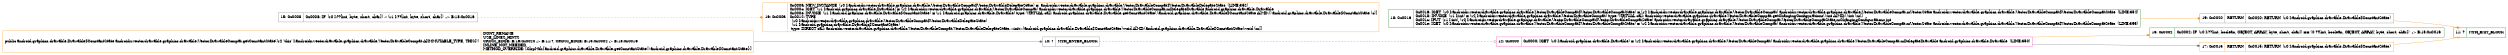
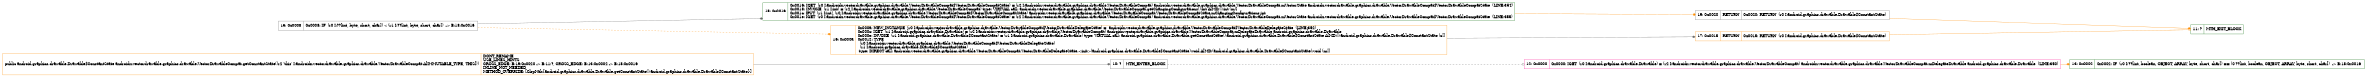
  digraph {
    rankdir=LR
    node [color=gray40 shape=record]
    edge [arrowhead=diamond color=darkorange]
    n1 [label="{10\:\ ?|MTH_ENTER_BLOCK\l}"]
    n2 [color=deeppink label="{12\:\ 0x0000|0x0000: IGET  (r0 I:android.graphics.drawable.Drawable) = (r2 I:androidx.vectordrawable.graphics.drawable.VectorDrawableCompat) androidx.vectordrawable.graphics.drawable.VectorDrawableCompat.mDelegateDrawable android.graphics.drawable.Drawable  (LINE:350)\l}"]
    n3 [color=darkgreen label="{13\:\ 0x0002|0x0002: IF  (r0 I:??[int, boolean, OBJECT, ARRAY, byte, short, char]) == (0 ??[int, boolean, OBJECT, ARRAY, byte, short, char])  \-\> B:18:0x0016 \l}"]
    n4 [color=darkgreen label="{18\:\ 0x0016|0x0016: IGET  (r0 I:androidx.vectordrawable.graphics.drawable.VectorDrawableCompat$VectorDrawableCompatState) = (r2 I:androidx.vectordrawable.graphics.drawable.VectorDrawableCompat) androidx.vectordrawable.graphics.drawable.VectorDrawableCompat.mVectorState androidx.vectordrawable.graphics.drawable.VectorDrawableCompat$VectorDrawableCompatState  (LINE:354)\l0x0018: INVOKE  (r1 I:int) = (r2 I:androidx.vectordrawable.graphics.drawable.VectorDrawableCompat) type: VIRTUAL call: androidx.vectordrawable.graphics.drawable.VectorDrawableCompat.getChangingConfigurations():int A[MD:():int (m)]\l0x001c: IPUT  (r1 I:int), (r0 I:androidx.vectordrawable.graphics.drawable.VectorDrawableCompat$VectorDrawableCompatState) androidx.vectordrawable.graphics.drawable.VectorDrawableCompat.VectorDrawableCompatState.mChangingConfigurations int \l0x001e: IGET  (r0 I:androidx.vectordrawable.graphics.drawable.VectorDrawableCompat$VectorDrawableCompatState) = (r2 I:androidx.vectordrawable.graphics.drawable.VectorDrawableCompat) androidx.vectordrawable.graphics.drawable.VectorDrawableCompat.mVectorState androidx.vectordrawable.graphics.drawable.VectorDrawableCompat$VectorDrawableCompatState  (LINE:355)\l}"]
    n5 [label="{19\:\ 0x0020|RETURN\l|0x0020: RETURN  (r0 I:android.graphics.drawable.Drawable$ConstantState) \l}"]
    n6 [label="{15\:\ 0x0008|0x0008: IF  (r0 I:??[int, byte, short, char]) \< (r1 I:??[int, byte, short, char])  \-\> B:18:0x0016 \l}"]
    n7 [color=darkorange label="{16\:\ 0x000a|0x000a: NEW_INSTANCE  (r0 I:androidx.vectordrawable.graphics.drawable.VectorDrawableCompat$VectorDrawableDelegateState) =  androidx.vectordrawable.graphics.drawable.VectorDrawableCompat$VectorDrawableDelegateState  (LINE:352)\l0x000c: IGET  (r1 I:android.graphics.drawable.Drawable) = (r2 I:androidx.vectordrawable.graphics.drawable.VectorDrawableCompat) androidx.vectordrawable.graphics.drawable.VectorDrawableCompat.mDelegateDrawable android.graphics.drawable.Drawable \l0x000e: INVOKE  (r1 I:android.graphics.drawable.Drawable$ConstantState) = (r1 I:android.graphics.drawable.Drawable) type: VIRTUAL call: android.graphics.drawable.Drawable.getConstantState():android.graphics.drawable.Drawable$ConstantState A[MD:():android.graphics.drawable.Drawable$ConstantState (c)]\l0x0012: TYPE  \l  (r0 I:androidx.vectordrawable.graphics.drawable.VectorDrawableCompat$VectorDrawableDelegateState)\l  (r1 I:android.graphics.drawable.Drawable$ConstantState)\l type: DIRECT call: androidx.vectordrawable.graphics.drawable.VectorDrawableCompat.VectorDrawableDelegateState.\<init\>(android.graphics.drawable.Drawable$ConstantState):void A[MD:(android.graphics.drawable.Drawable$ConstantState):void (m)]\l}"]
    n8 [color=darkorange label="{17\:\ 0x0015|RETURN\l|0x0015: RETURN  (r0 I:android.graphics.drawable.Drawable$ConstantState) \l}"]
    n9 [color=darkgreen label="{11\:\ ?|MTH_EXIT_BLOCK\l}"]
    n10 [color=darkorange label="{public android.graphics.drawable.Drawable$ConstantState androidx.vectordrawable.graphics.drawable.VectorDrawableCompat.getConstantState((r2 'this' I:androidx.vectordrawable.graphics.drawable.VectorDrawableCompat A[IMMUTABLE_TYPE, THIS]))  | DONT_RENAME\lUSE_LINES_HINTS\lCROSS_EDGE: B:19:0x0020 \-\> B:11:?, CROSS_EDGE: B:13:0x0002 \-\> B:18:0x0016\lINLINE_NOT_NEEDED\lMETHOD_OVERRIDE: [ClspMth\{android.graphics.drawable.Drawable.getConstantState():android.graphics.drawable.Drawable$ConstantState\}]\l}"]
    n1 -> n2 [arrowhead=odot color=gray40 style=dashed]
    n2 -> n3
    n4 -> n5 [arrowhead=dot]
    n5 -> n9
+   n6 -> n4 [color=gray40]
    n6 -> n7 [style=dashed]
-   n2 -> n8 [color=gray40]
+   n7 -> n8 [color=gray40]
    n8 -> n9 [arrowhead=odot]
    n10 -> n1 [color=gray40]
  }
